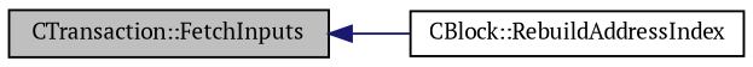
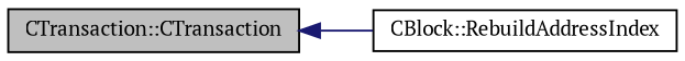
  digraph {
    rankdir=LR
    fontname="PT Serif"
    node [color=black fontname="PT Serif" fontsize=10 shape=record style=filled]
-   n1 [fillcolor=grey75 fontcolor=black height=0.2 label="CTransaction::FetchInputs" width=0.4]
+   n1 [fillcolor=grey75 fontcolor=black height=0.2 label="CTransaction::CTransaction" width=0.4]
    n2 [fillcolor=white height=0.2 label="CBlock::RebuildAddressIndex" width=0.4]
    n1 -> n2 [color=midnightblue dir=back fontname="PT Serif" fontsize=10 labelfontname=Helvetica labelfontsize=10 style=solid]
  }
